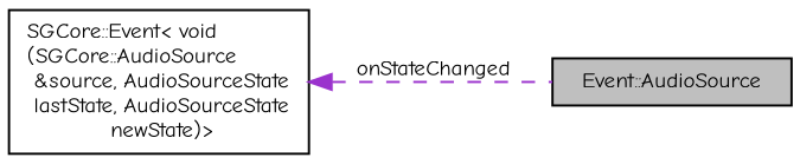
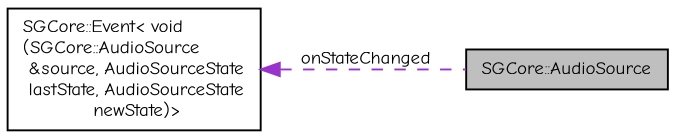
  digraph {
    rankdir=LR
    fontname="Comic Neue"
    node [color=black fontname="Comic Neue" fontsize=10 shape=record style=filled]
-   n1 [fillcolor=grey75 fontcolor=black height=0.2 label="Event::AudioSource" width=0.4]
+   n1 [fillcolor=grey75 fontcolor=black height=0.2 label="SGCore::AudioSource" width=0.4]
    n2 [fillcolor=white height=0.2 label="SGCore::Event\< void\l(SGCore::AudioSource\l &source, AudioSourceState\l lastState, AudioSourceState\l newState)\>" width=0.4]
    n2 -> n1 [color=darkorchid3 dir=back fontname="Comic Neue" fontsize=10 label=" onStateChanged" labelfontname=Helvetica labelfontsize=10 style=dashed]
  }
